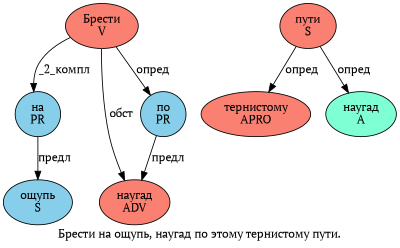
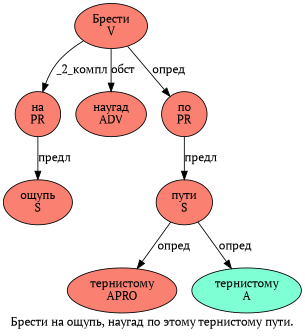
  digraph {
    fontname="PT Serif"
    label="Брести на ощупь, наугад по этому тернистому пути."
    node [fillcolor=salmon fontname="PT Serif" penwidth=1 shape=ellipse style=filled]
    edge [fontname="PT Serif"]
    n1 [label="Брести\nV"]
-   n2 [fillcolor=skyblue label="на\nPR"]
+   n2 [label="на\nPR"]
    n3 [label="наугад\nADV"]
-   n4 [fillcolor=skyblue label="по\nPR"]
-   n5 [fillcolor=skyblue label="ощупь\nS"]
+   n4 [label="по\nPR"]
+   n5 [label="ощупь\nS"]
    n6 [label="пути\nS"]
    n7 [label="тернистому\nAPRO"]
-   n8 [fillcolor=aquamarine label="наугад\nA"]
+   n8 [fillcolor=aquamarine label="тернистому\nA"]
    n1 -> n2 [label="_2_компл"]
    n1 -> n3 [label="обст"]
    n1 -> n4 [label="опред"]
    n2 -> n5 [label="предл"]
-   n4 -> n3 [label="предл"]
+   n4 -> n6 [label="предл"]
    n6 -> n7 [label="опред"]
    n6 -> n8 [label="опред"]
  }
